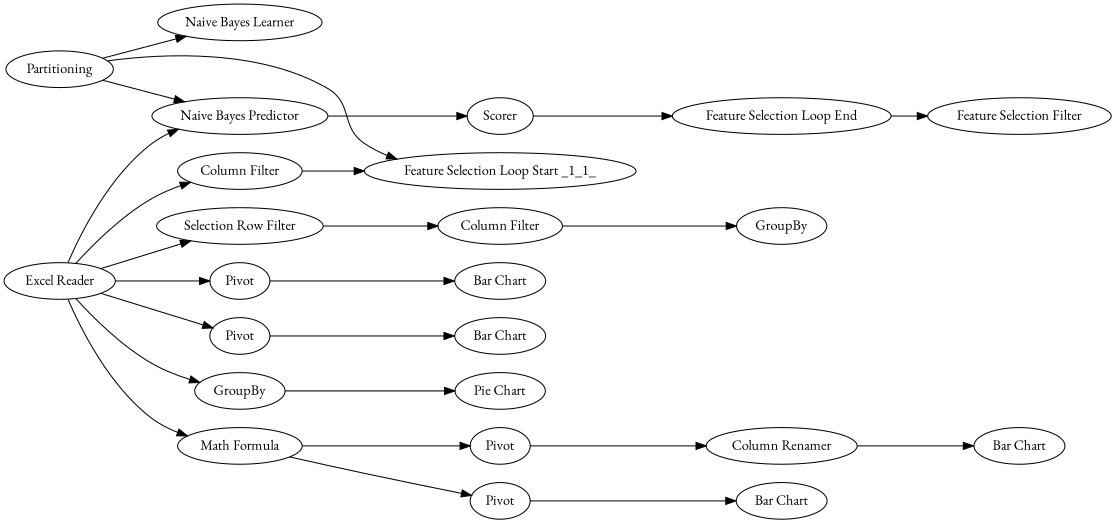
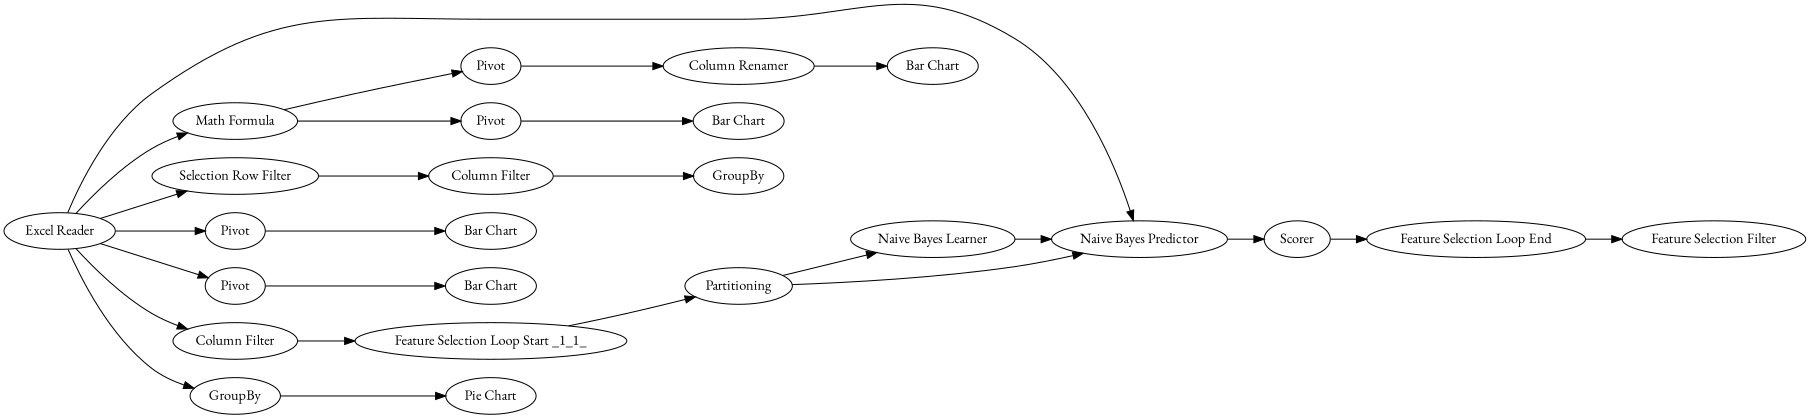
  digraph {
    fontname="EB Garamond"
    rankdir=LR
    node [fontname="EB Garamond"]
    edge [fontname="EB Garamond"]
    n1 [label="Feature Selection Loop Start _1_1_"]
    n2 [label=Partitioning]
    n3 [label="Naive Bayes Learner"]
    n4 [label="Naive Bayes Predictor"]
    n5 [label=Scorer]
    n6 [label="Math Formula"]
    n7 [label=Pivot]
    n8 [label=Pivot]
    n9 [label="Column Renamer"]
    n10 [label="Bar Chart"]
    n11 [label="Bar Chart"]
    n12 [label="Selection Row Filter"]
    n13 [label="Column Filter"]
    n14 [label=GroupBy]
    n15 [label="Feature Selection Loop End"]
    n16 [label=Pivot]
    n17 [label="Bar Chart"]
    n18 [label="Feature Selection Filter"]
    n19 [label="Excel Reader"]
    n20 [label=Pivot]
    n21 [label="Column Filter"]
    n22 [label=GroupBy]
    n23 [label="Bar Chart"]
    n24 [label="Pie Chart"]
-   n2 -> n1
+   n1 -> n2
    n2 -> n3
    n2 -> n4
+   n3 -> n4
    n4 -> n5
    n5 -> n15
    n6 -> n7
    n6 -> n8
    n7 -> n9
    n8 -> n10
    n9 -> n11
    n12 -> n13
    n13 -> n14
    n15 -> n18
    n16 -> n17
    n19 -> n4
    n19 -> n6
    n19 -> n12
    n19 -> n16
    n19 -> n20
    n19 -> n21
    n19 -> n22
    n20 -> n23
    n21 -> n1
    n22 -> n24
  }
